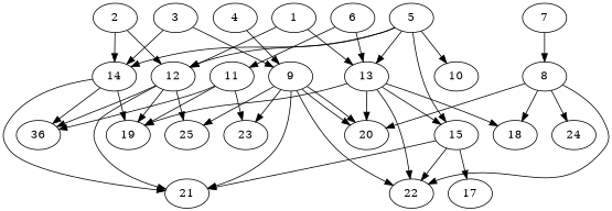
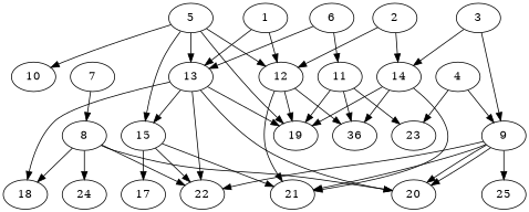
  digraph {
    node [alpha=0.18]
    1 [alpha=0.20 expect_size=11938816]
    12 [alpha=0.19 expect_size=47937536]
    13 [alpha=0.11 expect_size=24742912]
    21 [expect_size=8387584]
    25 [alpha=0.10 expect_size=48179200]
    n6 [alpha=0.08 expect_size=19974144 label=36]
    19 [expect_size=34710528]
    18 [alpha=0.05 expect_size=30152704]
    20 [alpha=0.17 expect_size=34358272]
    22 [alpha=0.04 expect_size=50873344]
    15 [alpha=0.13 expect_size=18092032]
    2 [alpha=0.10 expect_size=14331904]
    14 [alpha=0.08 expect_size=44559360]
    3 [alpha=0.08 expect_size=51097600]
    9 [alpha=0.20 expect_size=7778304]
    23 [alpha=0.09 expect_size=49159168]
    4 [alpha=0.09 expect_size=18737152]
    17 [alpha=0.04 expect_size=44229632]
    5 [alpha=0.01 expect_size=52001792]
    10 [alpha=0.09 expect_size=9947136]
    6 [alpha=0.10 expect_size=5492736]
    11 [expect_size=47953920]
    7 [alpha=0.14 expect_size=48356352]
    8 [alpha=0.02 expect_size=43741184]
    24 [alpha=0.19 expect_size=28781568]
    1 -> 12
    1 -> 13
    12 -> 21
-   12 -> 25
    12 -> n6
    12 -> 19
    13 -> 19
    13 -> 18
    13 -> 20
    13 -> 22
    13 -> 15
    15 -> 21
    15 -> 22
    15 -> 17
    2 -> 12
    2 -> 14
    14 -> 21
    14 -> n6
    14 -> 19
    3 -> 14
    3 -> 9
    9 -> 21
    9 -> 25
    9 -> 20
    9 -> 20
    9 -> 22
-   9 -> 23
+   4 -> 23
    4 -> 9
    5 -> 12
    5 -> 13
    5 -> 15
-   5 -> 14
+   5 -> 19
    5 -> 10
    6 -> 13
    6 -> 11
    11 -> n6
    11 -> 19
    11 -> 23
    7 -> 8
    8 -> 18
    8 -> 20
    8 -> 22
    8 -> 24
  }
